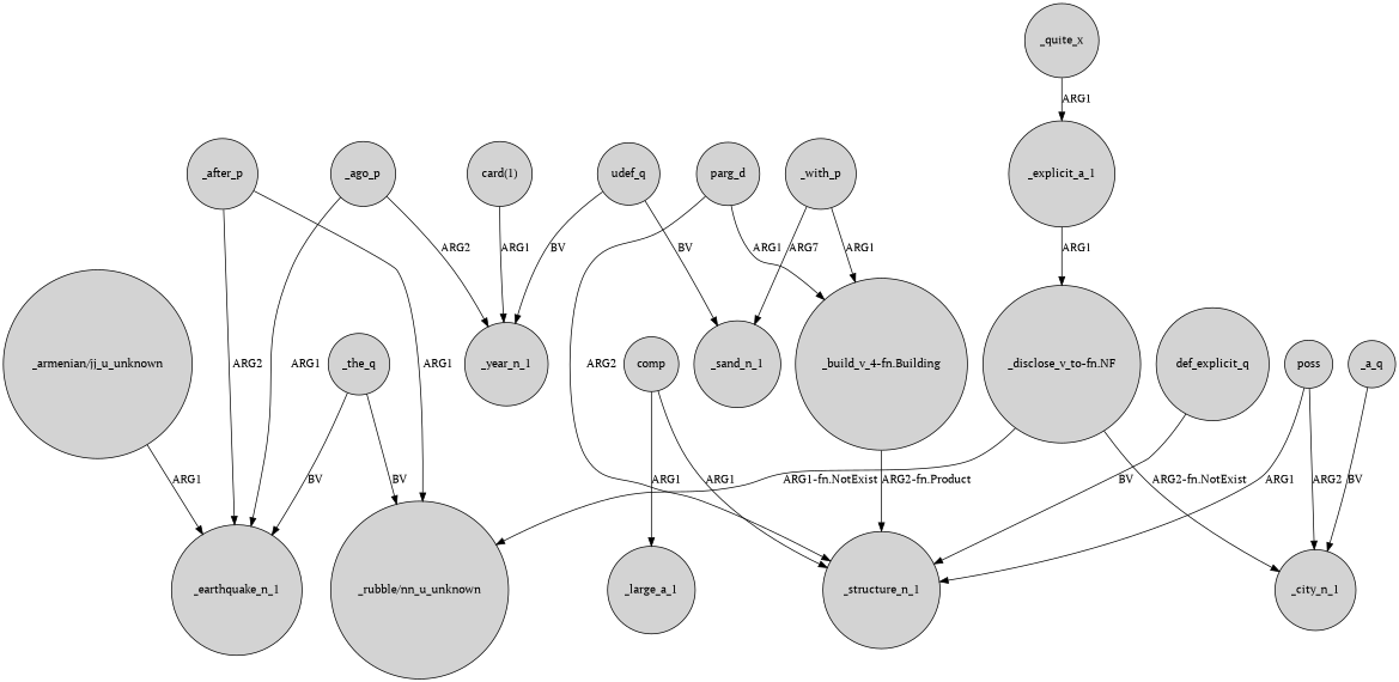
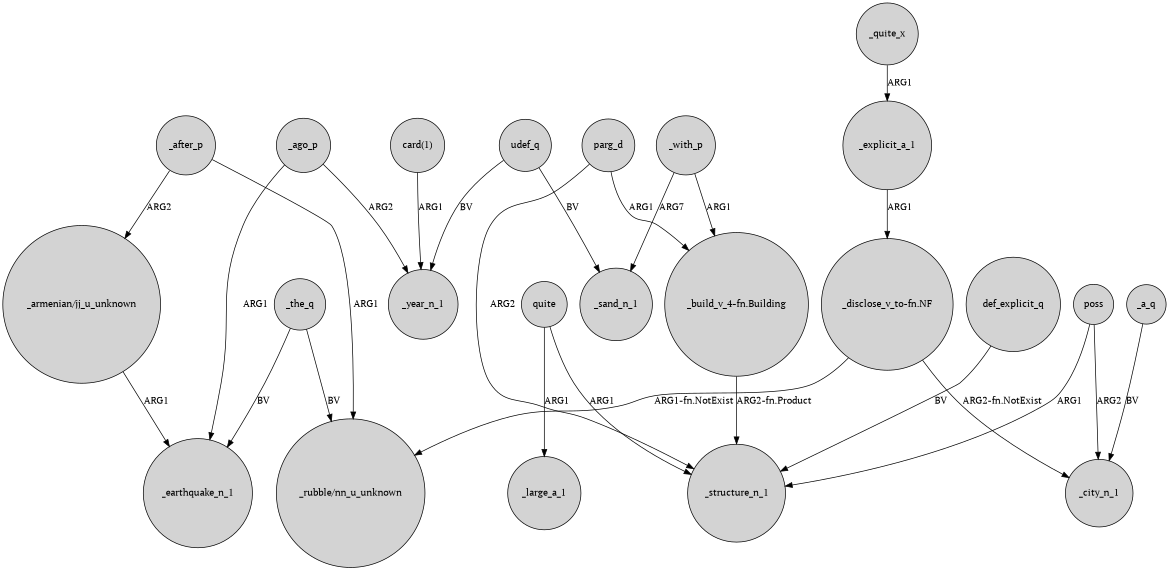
  digraph {
    fontname="PT Serif"
    node [fontname="PT Serif" shape=circle style=filled]
    edge [fontname="PT Serif"]
    _the_q
    _earthquake_n_1
    "_rubble/nn_u_unknown"
    poss
    _structure_n_1
    _city_n_1
-   comp
+   comp [label=quite]
    _large_a_1
    _ago_p
    _year_n_1
    parg_d
    n12 [label="_build_v_4-fn.Building"]
    "_armenian/jj_u_unknown"
    "_disclose_v_to-fn.NF"
    n15 [label=_explicit_a_1]
    udef_q
    _sand_n_1
    _after_p
    def_explicit_q
    "card(1)"
    _with_p
    _a_q
    _quite_x
    _the_q -> _earthquake_n_1 [label=BV]
    _the_q -> "_rubble/nn_u_unknown" [label=BV]
    poss -> _structure_n_1 [label=ARG1]
    poss -> _city_n_1 [label=ARG2]
    comp -> _structure_n_1 [label=ARG1]
    comp -> _large_a_1 [label=ARG1]
    _ago_p -> _earthquake_n_1 [label=ARG1]
    _ago_p -> _year_n_1 [label=ARG2]
    parg_d -> _structure_n_1 [label=ARG2]
    parg_d -> n12 [label=ARG1]
    n12 -> _structure_n_1 [label="ARG2-fn.Product"]
    "_armenian/jj_u_unknown" -> _earthquake_n_1 [label=ARG1]
    "_disclose_v_to-fn.NF" -> "_rubble/nn_u_unknown" [label="ARG1-fn.NotExist"]
    "_disclose_v_to-fn.NF" -> _city_n_1 [label="ARG2-fn.NotExist"]
    n15 -> "_disclose_v_to-fn.NF" [label=ARG1]
    udef_q -> _year_n_1 [label=BV]
    udef_q -> _sand_n_1 [label=BV]
-   _after_p -> _earthquake_n_1 [label=ARG2]
+   _after_p -> "_armenian/jj_u_unknown" [label=ARG2]
    _after_p -> "_rubble/nn_u_unknown" [label=ARG1]
    def_explicit_q -> _structure_n_1 [label=BV]
    "card(1)" -> _year_n_1 [label=ARG1]
    _with_p -> n12 [label=ARG1]
    _with_p -> _sand_n_1 [label=ARG7]
    _a_q -> _city_n_1 [label=BV]
    _quite_x -> n15 [label=ARG1]
  }
